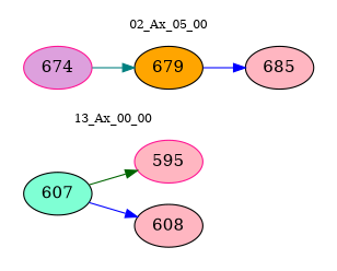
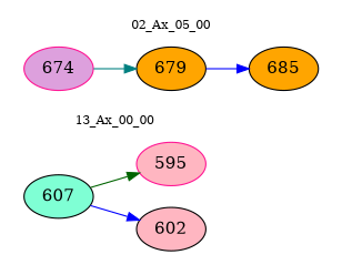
  digraph {
    rankdir=LR
    node [color=black fillcolor=lightpink style=filled]
    edge [color=blue]
    n1 [fillcolor=aquamarine label=607]
-   n2 [label=608]
+   n2 [label=602]
    n3 [color=deeppink label=595]
    n4 [color=deeppink fillcolor=plum label=674]
    n5 [fillcolor=orange label=679]
-   n6 [label=685]
+   n6 [fillcolor=orange label=685]
    subgraph cluster_1 {
      color=white
      fontsize=10
      label="13_Ax_00_00"
      n1
      n2
      n3
    }
    subgraph cluster_2 {
      color=white
      fontsize=10
      label="02_Ax_05_00"
      n4
      n5
      n6
    }
    n1 -> n2
    n1 -> n3 [color=darkgreen]
    n4 -> n5 [color=teal]
    n5 -> n6
  }
